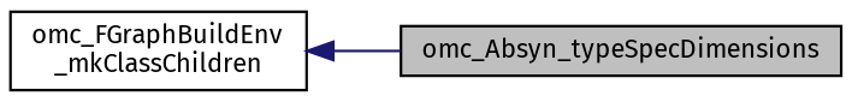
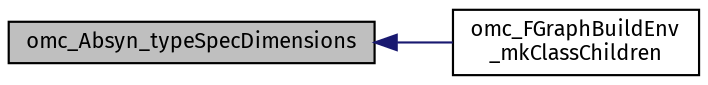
  digraph {
    rankdir=LR
    fontname="Fira Sans"
    node [color=black fontname="Fira Sans" fontsize=10 shape=record style=filled]
    n1 [fillcolor=grey75 fontcolor=black height=0.2 label=omc_Absyn_typeSpecDimensions width=0.4]
    n2 [fillcolor=white height=0.2 label="omc_FGraphBuildEnv\l_mkClassChildren" width=0.4]
-   n2 -> n1 [color=midnightblue dir=back fontname="Fira Sans" fontsize=10 labelfontname=Helvetica labelfontsize=10 style=solid]
+   n1 -> n2 [color=midnightblue dir=back fontname="Fira Sans" fontsize=10 labelfontname=Helvetica labelfontsize=10 style=solid]
  }
